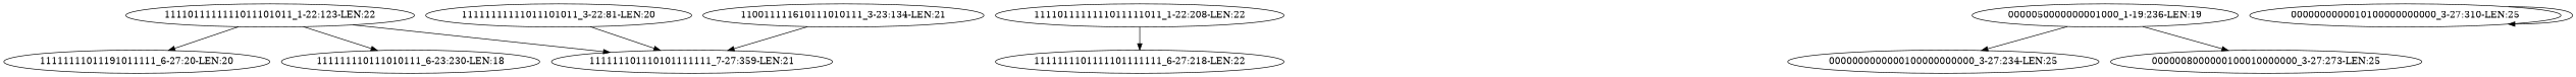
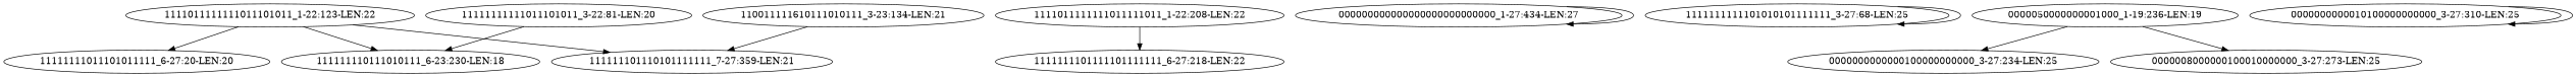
  digraph {
    "11111111111011101011_3-22:81-LEN:20"
    "111111110111010111_6-23:230-LEN:18"
    "1111011111111011111011_1-22:208-LEN:22"
    "1111111101111101111111_6-27:218-LEN:22"
+   "000000000000000000000000000_1-27:434-LEN:27"
    n6 [label="110011111610111010111_3-23:134-LEN:21"]
    "111111101110101111111_7-27:359-LEN:21"
+   "1111111111101010101111111_3-27:68-LEN:25"
    n9 [label="0000050000000001000_1-19:236-LEN:19"]
    "0000000000000100000000000_3-27:234-LEN:25"
    n11 [label="0000008000000100010000000_3-27:273-LEN:25"]
    "1111011111111011101011_1-22:123-LEN:22"
-   "11111111011101011111_6-27:20-LEN:20" [label="11111111011191011111_6-27:20-LEN:20"]
+   "11111111011101011111_6-27:20-LEN:20"
    "0000000000010100000000000_3-27:310-LEN:25"
-   "11111111111011101011_3-22:81-LEN:20" -> "111111101110101111111_7-27:359-LEN:21"
+   "11111111111011101011_3-22:81-LEN:20" -> "111111110111010111_6-23:230-LEN:18"
    "1111011111111011111011_1-22:208-LEN:22" -> "1111111101111101111111_6-27:218-LEN:22"
+   "000000000000000000000000000_1-27:434-LEN:27" -> "000000000000000000000000000_1-27:434-LEN:27"
    n6 -> "111111101110101111111_7-27:359-LEN:21"
+   "1111111111101010101111111_3-27:68-LEN:25" -> "1111111111101010101111111_3-27:68-LEN:25"
    n9 -> "0000000000000100000000000_3-27:234-LEN:25"
    n9 -> n11
    "1111011111111011101011_1-22:123-LEN:22" -> "111111110111010111_6-23:230-LEN:18"
    "1111011111111011101011_1-22:123-LEN:22" -> "111111101110101111111_7-27:359-LEN:21"
    "1111011111111011101011_1-22:123-LEN:22" -> "11111111011101011111_6-27:20-LEN:20"
    "0000000000010100000000000_3-27:310-LEN:25" -> "0000000000010100000000000_3-27:310-LEN:25"
  }
